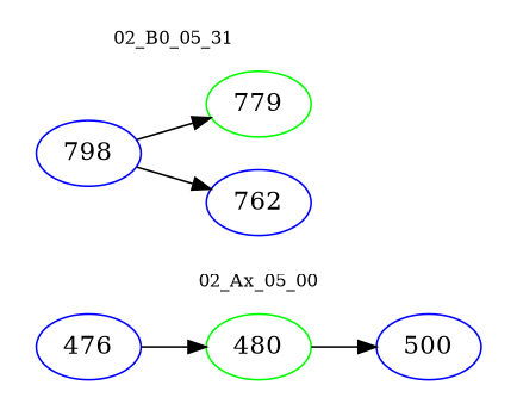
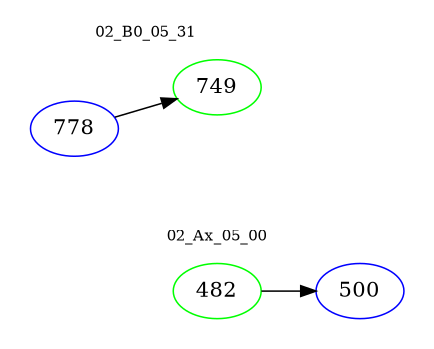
  digraph {
    rankdir=LR
    node [color=blue]
    edge [color=black]
-   n1 [label=476]
-   n2 [color=green label=480]
+   n2 [color=green label=482]
    n3 [label=500]
-   n4 [label=798]
-   n5 [label=762]
-   n6 [color=green label=779]
+   n4 [label=778]
+   n6 [color=green label=749]
    subgraph cluster_1 {
      color=white
      fontsize=10
      label="02_Ax_05_00"
-     n1
      n2
      n3
    }
    subgraph cluster_2 {
      color=white
      fontsize=10
      label="02_B0_05_31"
      n4
-     n5
      n6
    }
-   n1 -> n2
    n2 -> n3
-   n4 -> n5
    n4 -> n6
  }
